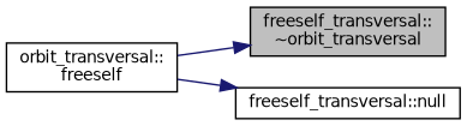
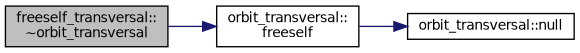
  digraph {
    rankdir=LR
    node [color=black fillcolor=white fontname=Helvetica fontsize=10 shape=record style=filled]
    edge [color=midnightblue fontname=Helvetica fontsize=10 labelfontname=Helvetica labelfontsize=10 style=solid]
    n1 [fillcolor=grey75 fontcolor=black height=0.2 label="freeself_transversal::\l~orbit_transversal" width=0.4]
    n2 [height=0.2 label="orbit_transversal::\lfreeself" width=0.4]
-   n3 [height=0.2 label="freeself_transversal::null" width=0.4]
-   n2 -> n1
+   n3 [height=0.2 label="orbit_transversal::null" width=0.4]
+   n1 -> n2
    n2 -> n3
  }
